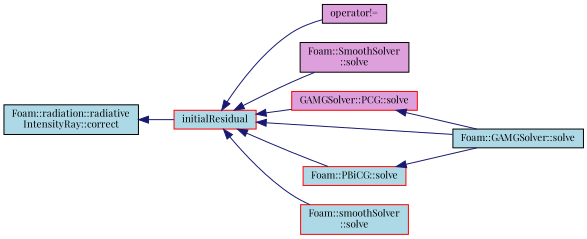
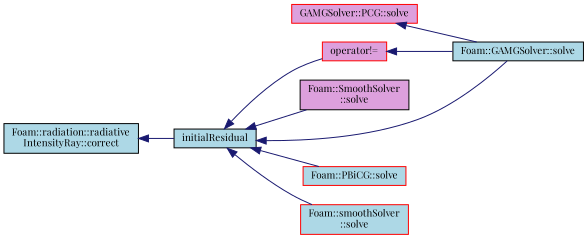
  digraph {
    fontname="Playfair Display"
    rankdir=LR
    node [color=black fillcolor=lightblue fontname="Playfair Display" fontsize=10 shape=record style=filled]
    edge [color=midnightblue dir=back fontname="Playfair Display" fontsize=10 labelfontname=Helvetica labelfontsize=10 style=solid]
-   n1 [color=red fontcolor=black height=0.2 label=initialResidual width=0.4]
-   n2 [fillcolor=plum height=0.2 label="operator!=" width=0.4]
+   n1 [fontcolor=black height=0.2 label=initialResidual width=0.4]
+   n2 [color=red fillcolor=plum height=0.2 label="operator!=" width=0.4]
    n3 [fillcolor=plum height=0.2 label="Foam::SmoothSolver\l::solve" width=0.4]
    n4 [color=red fillcolor=plum height=0.2 label="GAMGSolver::PCG::solve" width=0.4]
    n5 [height=0.2 label="Foam::GAMGSolver::solve" width=0.4]
    n6 [color=red height=0.2 label="Foam::PBiCG::solve" width=0.4]
    n7 [color=red height=0.2 label="Foam::smoothSolver\l::solve" width=0.4]
    n8 [height=0.2 label="Foam::radiation::radiative\lIntensityRay::correct" width=0.4]
    n1 -> n2
    n1 -> n3
-   n1 -> n4
    n1 -> n5
    n1 -> n6
    n1 -> n7
    n4 -> n5
-   n6 -> n5
+   n2 -> n5
    n8 -> n1
  }
